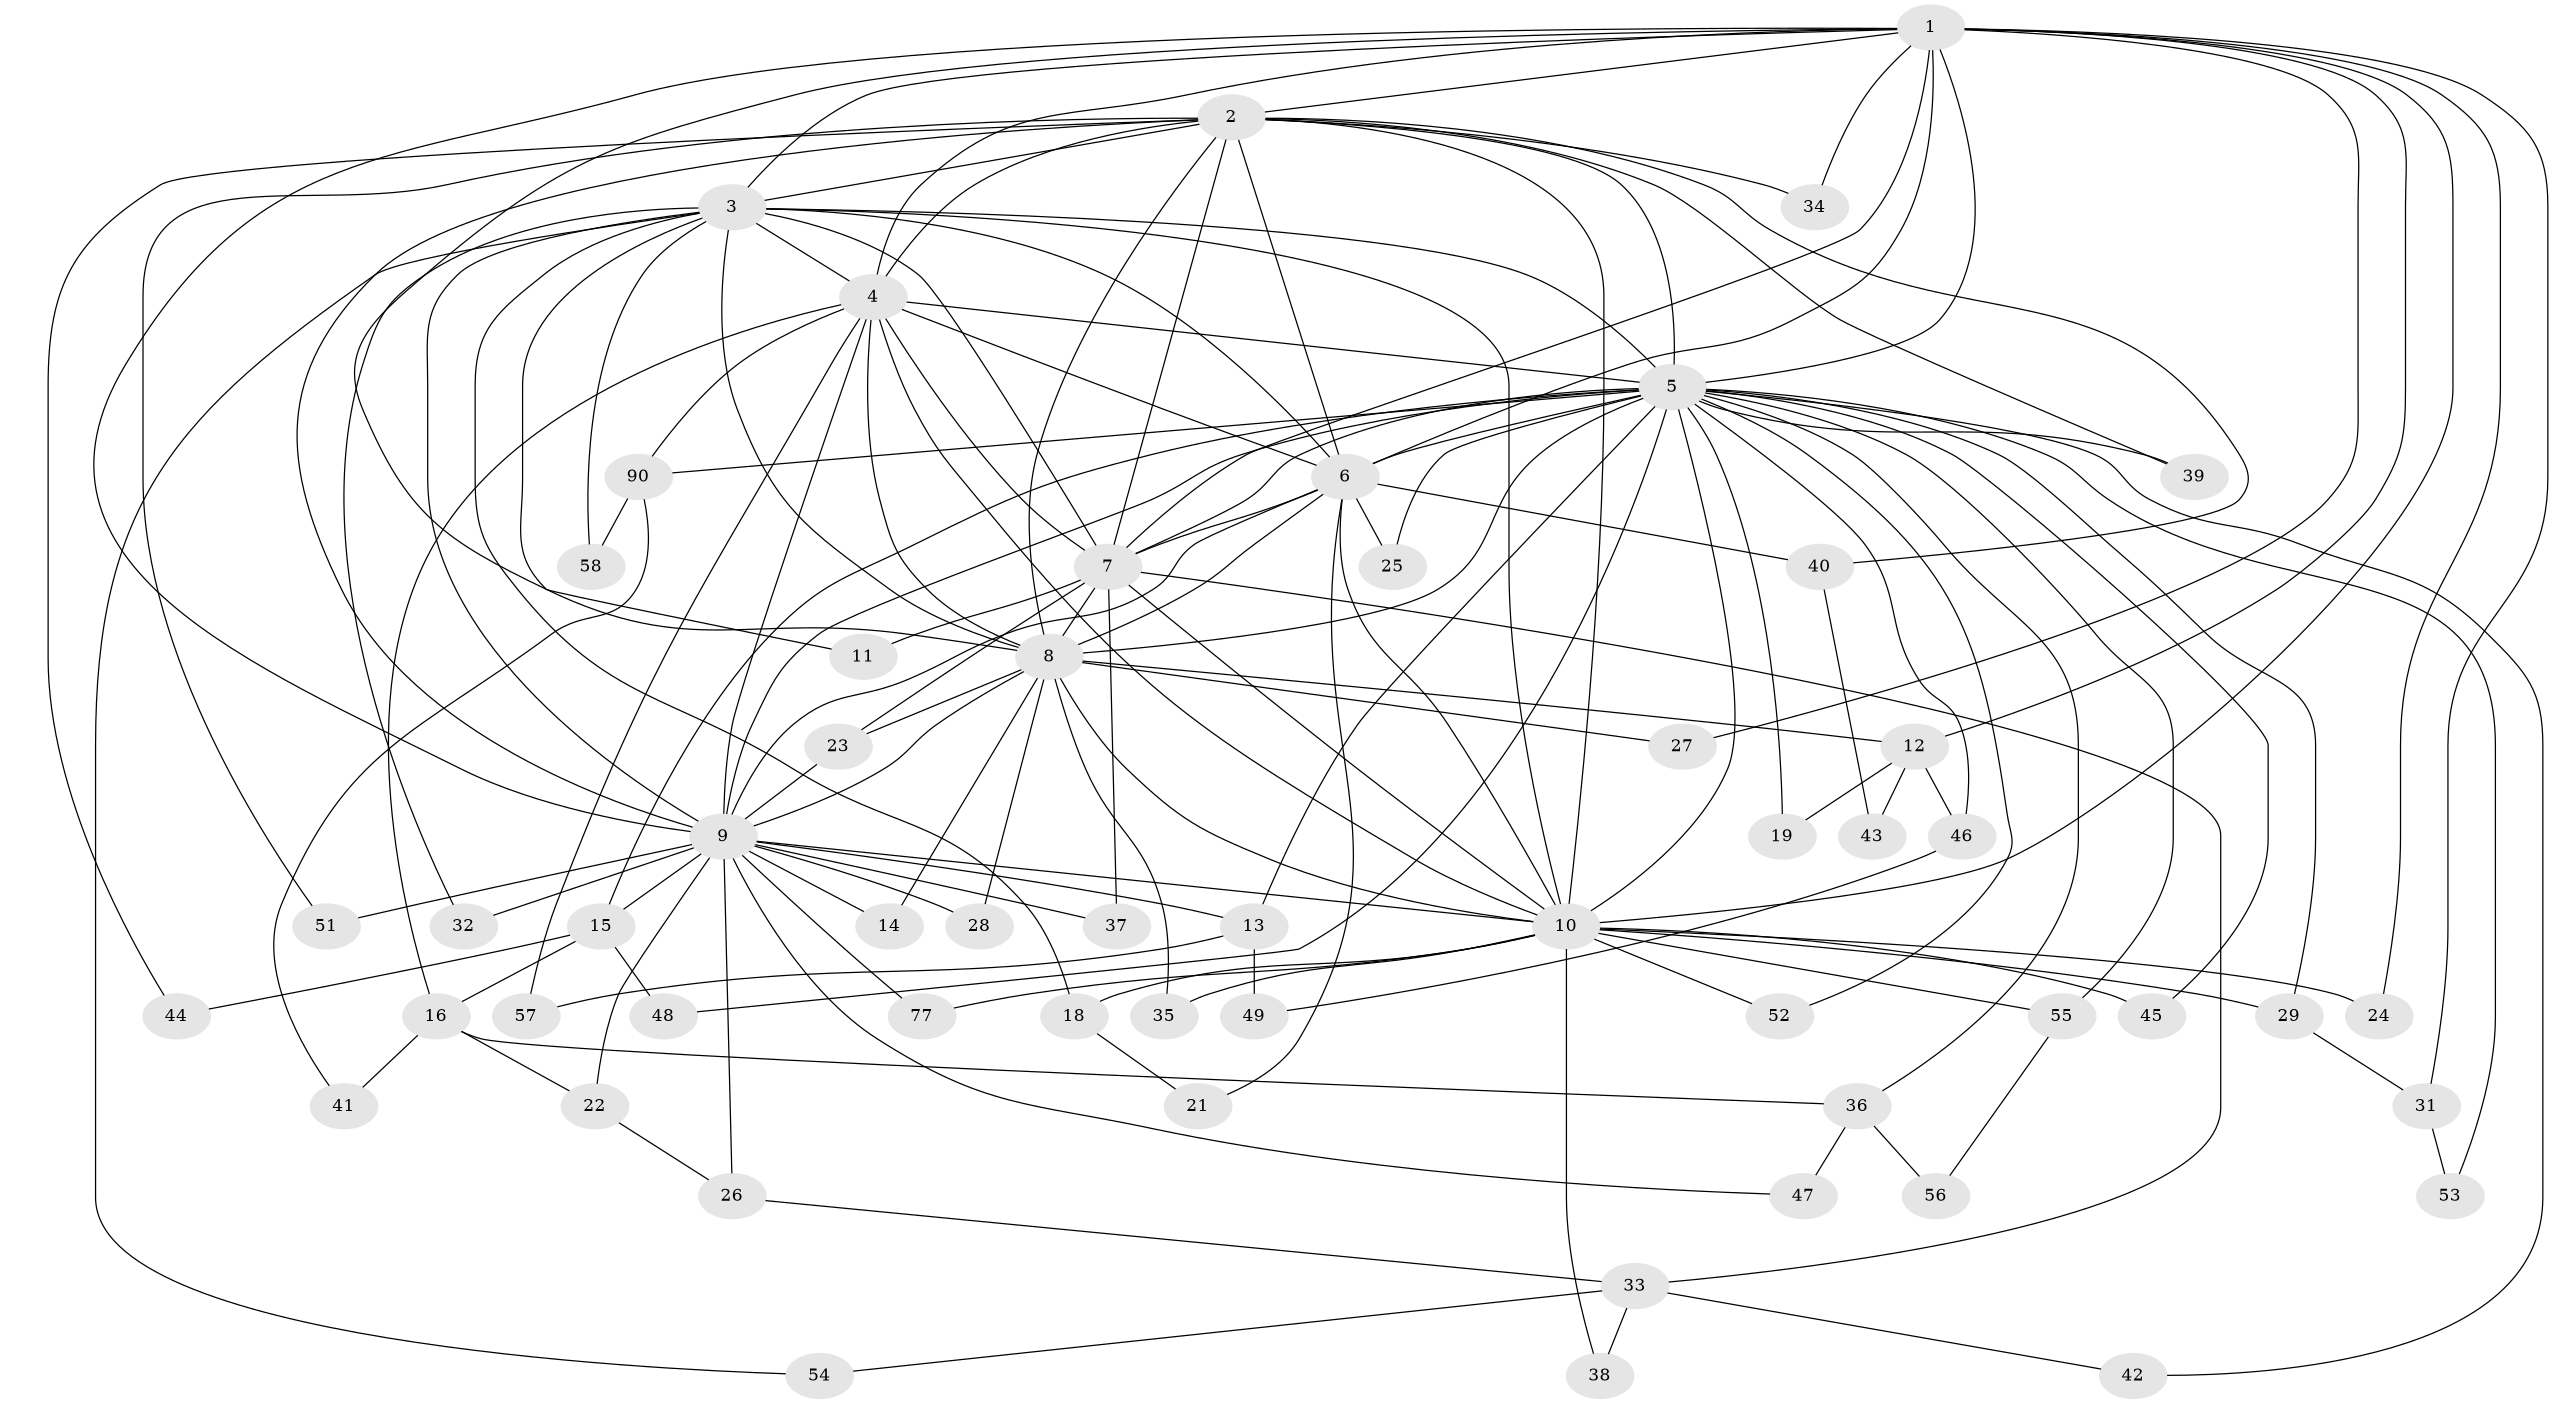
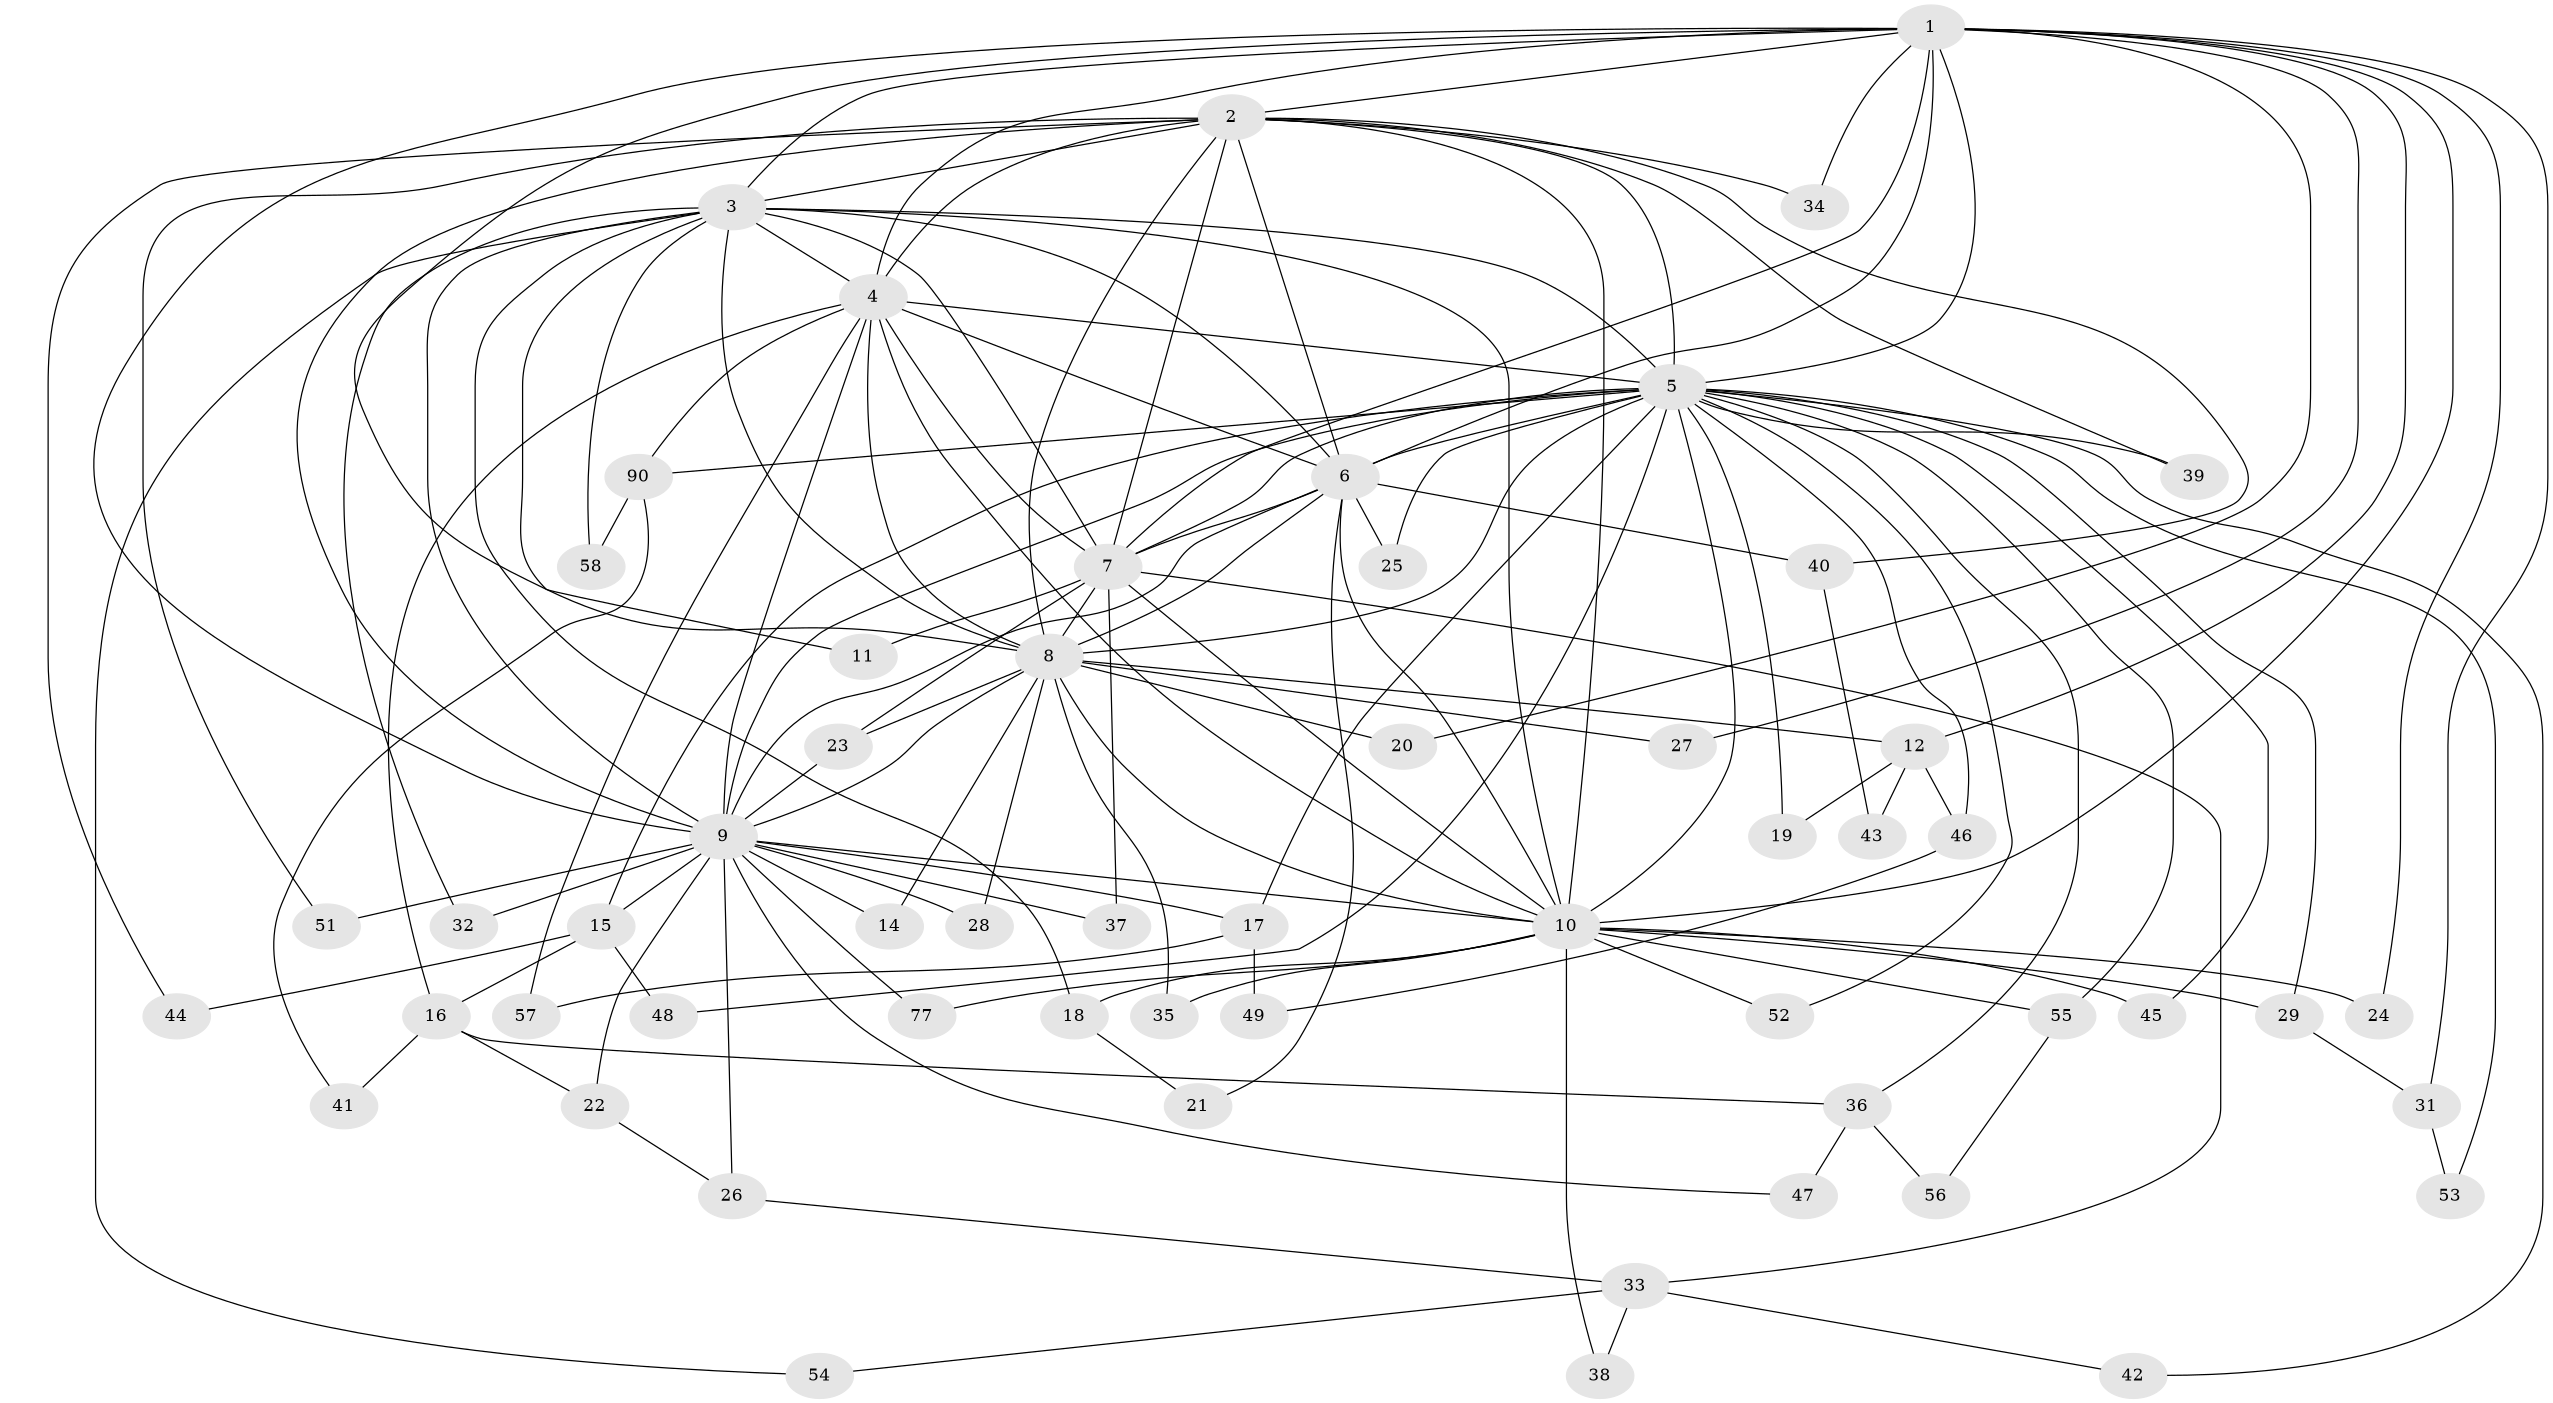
  graph {
    node [color=gray90 style=filled]
    1
    2
    3
    4
    5
    6
    7
    8
    9
    10
    12
+   20
    24
    27
    31
    34
    39
    40
    44
    51
    11
    18
    32
    54
    58
    16
    n27 [label=90]
    57
-   13
+   13 [label=17]
    15
    19
    25
    29
    36
    42
    45
    46
    48
    52
    53
    55
    21
    23
    33
    37
    14
    28
    35
    n49 [label=77]
    22
    26
    47
    38
    43
    41
    49
    56
    1 -- 2
    1 -- 3
    1 -- 4
    1 -- 5
    1 -- 6
    1 -- 7
    1 -- 8
    1 -- 9
    1 -- 10
    1 -- 12
+   1 -- 20
    1 -- 24
    1 -- 27
    1 -- 31
    1 -- 34
    2 -- 3
    2 -- 4
    2 -- 5
    2 -- 6
    2 -- 7
    2 -- 8
    2 -- 9
    2 -- 10
    2 -- 34
    2 -- 39
    2 -- 40
    2 -- 44
    2 -- 51
    3 -- 4
    3 -- 5
    3 -- 6
    3 -- 7
    3 -- 8
    3 -- 9
    3 -- 10
    3 -- 11
    3 -- 18
    3 -- 32
    3 -- 54
    3 -- 58
    4 -- 5
    4 -- 6
    4 -- 7
    4 -- 8
    4 -- 9
    4 -- 10
    4 -- 16
    4 -- n27
    4 -- 57
    5 -- 6
    5 -- 7
    5 -- 8
    5 -- 9
    5 -- 10
    5 -- 39
    5 -- n27
    5 -- 13
    5 -- 15
    5 -- 19
    5 -- 25
    5 -- 29
    5 -- 36
    5 -- 42
    5 -- 45
    5 -- 46
    5 -- 48
    5 -- 52
    5 -- 53
    5 -- 55
    6 -- 7
    6 -- 8
    6 -- 9
    6 -- 10
    6 -- 40
    6 -- 25
    6 -- 21
    7 -- 8
    7 -- 10
    7 -- 11
    7 -- 23
    7 -- 33
    7 -- 37
    8 -- 9
    8 -- 10
    8 -- 12
+   8 -- 20
    8 -- 27
    8 -- 23
    8 -- 14
    8 -- 28
    8 -- 35
    9 -- 10
    9 -- 51
    9 -- 32
    9 -- 13
    9 -- 15
    9 -- 37
    9 -- 14
    9 -- 28
    9 -- n49
    9 -- 22
    9 -- 26
    9 -- 47
    10 -- 24
    10 -- 18
    10 -- 29
    10 -- 45
    10 -- 52
    10 -- 55
    10 -- 35
    10 -- n49
    10 -- 38
    12 -- 19
    12 -- 46
    12 -- 43
    31 -- 53
    40 -- 43
    18 -- 21
    16 -- 36
    16 -- 22
    16 -- 41
    n27 -- 58
    n27 -- 41
    13 -- 57
    13 -- 49
    15 -- 44
    15 -- 16
    15 -- 48
    29 -- 31
    36 -- 47
    36 -- 56
    46 -- 49
    55 -- 56
    23 -- 9
    33 -- 54
    33 -- 42
    33 -- 38
    22 -- 26
    26 -- 33
  }
